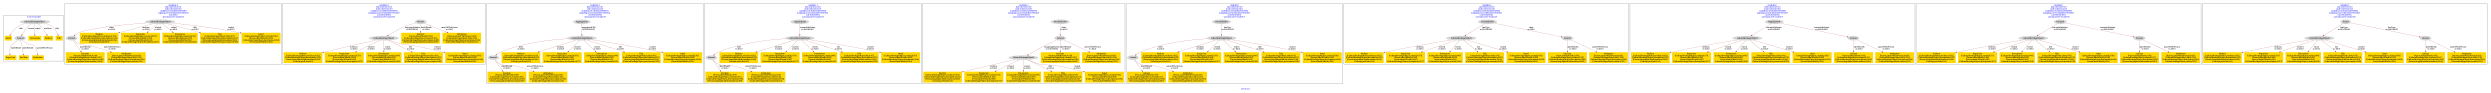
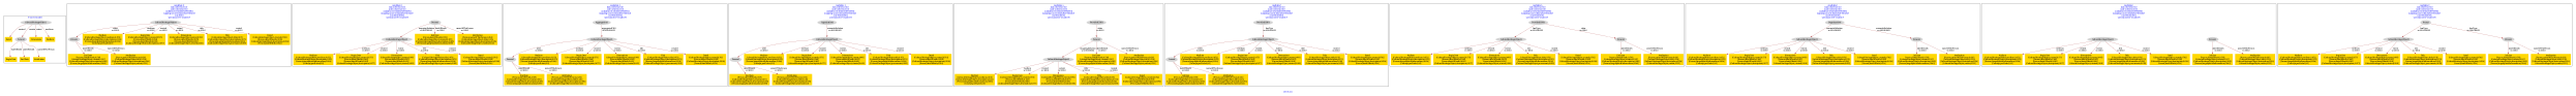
  digraph {
    fontcolor=blue
    fontname=Merriweather
    label="s01-cb.csv"
    remincross=true
    node [fillcolor=gold fontname=Merriweather style=filled shape=plaintext]
    edge [color=brown fontcolor=black fontname=Merriweather]
    n1 [color=white fillcolor=lightgray label=CulturalHeritageObject3 shape=""]
    n2 [label=Dated]
    n3 [color=white fillcolor=lightgray label=Person1 shape=""]
    n4 [label=Dimensions]
    n5 [label=Medium]
-   n6 [label=Title]
    n7 [label="Begin Date"]
    n8 [label="End Date"]
    n9 [label=Attribution]
    n10 [color=white fillcolor=lightgray label=CulturalHeritageObject1 shape=""]
    n11 [color=white fillcolor=lightgray label=Person1 shape=""]
    n12 [label="End Date\n[Person,dateOfDeath,0.539]\n[CulturalHeritageObject,created,0.307]\n[CulturalHeritageObject,description,0.085]\n[Person,biographicalInformation,0.069]"]
    n13 [label="Medium\n[CulturalHeritageObject,medium,0.872]\n[CulturalHeritageObject,description,0.122]\n[Person,biographicalInformation,0.006]\n[Concept,prefLabel,0.0]"]
    n14 [label="Begin Date\n[CulturalHeritageObject,created,0.573]\n[Person,dateOfBirth,0.268]\n[Person,dateOfDeath,0.083]\n[CulturalHeritageObject,description,0.077]"]
    n15 [label="Attribution\n[Person,nameOfThePerson,0.456]\n[CulturalHeritageObject,title,0.226]\n[CulturalHeritageObject,description,0.196]\n[CulturalHeritageObject,extent,0.122]"]
    n16 [label="Dimensions\n[CulturalHeritageObject,extent,0.993]\n[Person,dateOfDeath,0.005]\n[Person,dateOfBirth,0.001]\n[CulturalHeritageObject,created,0.001]"]
    n17 [label="Title\n[CulturalHeritageObject,title,0.871]\n[CulturalHeritageObject,description,0.073]\n[Person,biographicalInformation,0.038]\n[CulturalHeritageObject,provenance,0.019]"]
    n18 [label="Dated\n[CulturalHeritageObject,created,0.782]\n[Person,dateOfDeath,0.098]\n[CulturalHeritageObject,description,0.096]\n[Person,dateOfBirth,0.024]"]
    n19 [color=white fillcolor=lightgray label=Person1 shape=""]
    n20 [color=white fillcolor=lightgray label=CulturalHeritageObject1 shape=""]
    n21 [label="End Date\n[Person,dateOfDeath,0.539]\n[CulturalHeritageObject,created,0.307]\n[CulturalHeritageObject,description,0.085]\n[Person,biographicalInformation,0.069]"]
    n22 [label="Medium\n[CulturalHeritageObject,medium,0.872]\n[CulturalHeritageObject,description,0.122]\n[Person,biographicalInformation,0.006]\n[Concept,prefLabel,0.0]"]
    n23 [label="Begin Date\n[CulturalHeritageObject,created,0.573]\n[Person,dateOfBirth,0.268]\n[Person,dateOfDeath,0.083]\n[CulturalHeritageObject,description,0.077]"]
    n24 [label="Attribution\n[Person,nameOfThePerson,0.456]\n[CulturalHeritageObject,title,0.226]\n[CulturalHeritageObject,description,0.196]\n[CulturalHeritageObject,extent,0.122]"]
    n25 [label="Dimensions\n[CulturalHeritageObject,extent,0.993]\n[Person,dateOfDeath,0.005]\n[Person,dateOfBirth,0.001]\n[CulturalHeritageObject,created,0.001]"]
    n26 [label="Title\n[CulturalHeritageObject,title,0.871]\n[CulturalHeritageObject,description,0.073]\n[Person,biographicalInformation,0.038]\n[CulturalHeritageObject,provenance,0.019]"]
    n27 [label="Dated\n[CulturalHeritageObject,created,0.782]\n[Person,dateOfDeath,0.098]\n[CulturalHeritageObject,description,0.096]\n[Person,dateOfBirth,0.024]"]
    n28 [color=white fillcolor=lightgray label=CulturalHeritageObject1 shape=""]
    n29 [color=white fillcolor=lightgray label=Person1 shape=""]
    n30 [color=white fillcolor=lightgray label=Aggregation1 shape=""]
    n31 [label="End Date\n[Person,dateOfDeath,0.539]\n[CulturalHeritageObject,created,0.307]\n[CulturalHeritageObject,description,0.085]\n[Person,biographicalInformation,0.069]"]
    n32 [label="Medium\n[CulturalHeritageObject,medium,0.872]\n[CulturalHeritageObject,description,0.122]\n[Person,biographicalInformation,0.006]\n[Concept,prefLabel,0.0]"]
    n33 [label="Begin Date\n[CulturalHeritageObject,created,0.573]\n[Person,dateOfBirth,0.268]\n[Person,dateOfDeath,0.083]\n[CulturalHeritageObject,description,0.077]"]
    n34 [label="Attribution\n[Person,nameOfThePerson,0.456]\n[CulturalHeritageObject,title,0.226]\n[CulturalHeritageObject,description,0.196]\n[CulturalHeritageObject,extent,0.122]"]
    n35 [label="Dimensions\n[CulturalHeritageObject,extent,0.993]\n[Person,dateOfDeath,0.005]\n[Person,dateOfBirth,0.001]\n[CulturalHeritageObject,created,0.001]"]
    n36 [label="Title\n[CulturalHeritageObject,title,0.871]\n[CulturalHeritageObject,description,0.073]\n[Person,biographicalInformation,0.038]\n[CulturalHeritageObject,provenance,0.019]"]
    n37 [label="Dated\n[CulturalHeritageObject,created,0.782]\n[Person,dateOfDeath,0.098]\n[CulturalHeritageObject,description,0.096]\n[Person,dateOfBirth,0.024]"]
    n38 [color=white fillcolor=lightgray label=CulturalHeritageObject1 shape=""]
    n39 [color=white fillcolor=lightgray label=Person1 shape=""]
    n40 [color=white fillcolor=lightgray label=Organization1 shape=""]
    n41 [label="End Date\n[Person,dateOfDeath,0.539]\n[CulturalHeritageObject,created,0.307]\n[CulturalHeritageObject,description,0.085]\n[Person,biographicalInformation,0.069]"]
    n42 [label="Medium\n[CulturalHeritageObject,medium,0.872]\n[CulturalHeritageObject,description,0.122]\n[Person,biographicalInformation,0.006]\n[Concept,prefLabel,0.0]"]
    n43 [label="Begin Date\n[CulturalHeritageObject,created,0.573]\n[Person,dateOfBirth,0.268]\n[Person,dateOfDeath,0.083]\n[CulturalHeritageObject,description,0.077]"]
    n44 [label="Attribution\n[Person,nameOfThePerson,0.456]\n[CulturalHeritageObject,title,0.226]\n[CulturalHeritageObject,description,0.196]\n[CulturalHeritageObject,extent,0.122]"]
    n45 [label="Dimensions\n[CulturalHeritageObject,extent,0.993]\n[Person,dateOfDeath,0.005]\n[Person,dateOfBirth,0.001]\n[CulturalHeritageObject,created,0.001]"]
    n46 [label="Title\n[CulturalHeritageObject,title,0.871]\n[CulturalHeritageObject,description,0.073]\n[Person,biographicalInformation,0.038]\n[CulturalHeritageObject,provenance,0.019]"]
    n47 [label="Dated\n[CulturalHeritageObject,created,0.782]\n[Person,dateOfDeath,0.098]\n[CulturalHeritageObject,description,0.096]\n[Person,dateOfBirth,0.024]"]
    n48 [color=white fillcolor=lightgray label=Person1 shape=""]
    n49 [color=white fillcolor=lightgray label=CulturalHeritageObject1 shape=""]
    n50 [color=white fillcolor=lightgray label=ProvidedCHO1 shape=""]
    n51 [label="End Date\n[Person,dateOfDeath,0.539]\n[CulturalHeritageObject,created,0.307]\n[CulturalHeritageObject,description,0.085]\n[Person,biographicalInformation,0.069]"]
    n52 [label="Medium\n[CulturalHeritageObject,medium,0.872]\n[CulturalHeritageObject,description,0.122]\n[Person,biographicalInformation,0.006]\n[Concept,prefLabel,0.0]"]
    n53 [label="Begin Date\n[CulturalHeritageObject,created,0.573]\n[Person,dateOfBirth,0.268]\n[Person,dateOfDeath,0.083]\n[CulturalHeritageObject,description,0.077]"]
    n54 [label="Attribution\n[Person,nameOfThePerson,0.456]\n[CulturalHeritageObject,title,0.226]\n[CulturalHeritageObject,description,0.196]\n[CulturalHeritageObject,extent,0.122]"]
    n55 [label="Dimensions\n[CulturalHeritageObject,extent,0.993]\n[Person,dateOfDeath,0.005]\n[Person,dateOfBirth,0.001]\n[CulturalHeritageObject,created,0.001]"]
    n56 [label="Title\n[CulturalHeritageObject,title,0.871]\n[CulturalHeritageObject,description,0.073]\n[Person,biographicalInformation,0.038]\n[CulturalHeritageObject,provenance,0.019]"]
    n57 [label="Dated\n[CulturalHeritageObject,created,0.782]\n[Person,dateOfDeath,0.098]\n[CulturalHeritageObject,description,0.096]\n[Person,dateOfBirth,0.024]"]
    n58 [color=white fillcolor=lightgray label=CulturalHeritageObject1 shape=""]
    n59 [color=white fillcolor=lightgray label=Person1 shape=""]
    n60 [color=white fillcolor=lightgray label=ProvidedCHO1 shape=""]
    n61 [label="End Date\n[Person,dateOfDeath,0.539]\n[CulturalHeritageObject,created,0.307]\n[CulturalHeritageObject,description,0.085]\n[Person,biographicalInformation,0.069]"]
    n62 [label="Medium\n[CulturalHeritageObject,medium,0.872]\n[CulturalHeritageObject,description,0.122]\n[Person,biographicalInformation,0.006]\n[Concept,prefLabel,0.0]"]
    n63 [label="Begin Date\n[CulturalHeritageObject,created,0.573]\n[Person,dateOfBirth,0.268]\n[Person,dateOfDeath,0.083]\n[CulturalHeritageObject,description,0.077]"]
    n64 [label="Attribution\n[Person,nameOfThePerson,0.456]\n[CulturalHeritageObject,title,0.226]\n[CulturalHeritageObject,description,0.196]\n[CulturalHeritageObject,extent,0.122]"]
    n65 [label="Dimensions\n[CulturalHeritageObject,extent,0.993]\n[Person,dateOfDeath,0.005]\n[Person,dateOfBirth,0.001]\n[CulturalHeritageObject,created,0.001]"]
    n66 [label="Title\n[CulturalHeritageObject,title,0.871]\n[CulturalHeritageObject,description,0.073]\n[Person,biographicalInformation,0.038]\n[CulturalHeritageObject,provenance,0.019]"]
    n67 [label="Dated\n[CulturalHeritageObject,created,0.782]\n[Person,dateOfDeath,0.098]\n[CulturalHeritageObject,description,0.096]\n[Person,dateOfBirth,0.024]"]
    n68 [color=white fillcolor=lightgray label=ProvidedCHO1 shape=""]
    n69 [color=white fillcolor=lightgray label=CulturalHeritageObject1 shape=""]
    n70 [color=white fillcolor=lightgray label=Person1 shape=""]
    n71 [label="End Date\n[Person,dateOfDeath,0.539]\n[CulturalHeritageObject,created,0.307]\n[CulturalHeritageObject,description,0.085]\n[Person,biographicalInformation,0.069]"]
    n72 [label="Medium\n[CulturalHeritageObject,medium,0.872]\n[CulturalHeritageObject,description,0.122]\n[Person,biographicalInformation,0.006]\n[Concept,prefLabel,0.0]"]
    n73 [label="Begin Date\n[CulturalHeritageObject,created,0.573]\n[Person,dateOfBirth,0.268]\n[Person,dateOfDeath,0.083]\n[CulturalHeritageObject,description,0.077]"]
    n74 [label="Attribution\n[Person,nameOfThePerson,0.456]\n[CulturalHeritageObject,title,0.226]\n[CulturalHeritageObject,description,0.196]\n[CulturalHeritageObject,extent,0.122]"]
    n75 [label="Dimensions\n[CulturalHeritageObject,extent,0.993]\n[Person,dateOfDeath,0.005]\n[Person,dateOfBirth,0.001]\n[CulturalHeritageObject,created,0.001]"]
    n76 [label="Title\n[CulturalHeritageObject,title,0.871]\n[CulturalHeritageObject,description,0.073]\n[Person,biographicalInformation,0.038]\n[CulturalHeritageObject,provenance,0.019]"]
    n77 [label="Dated\n[CulturalHeritageObject,created,0.782]\n[Person,dateOfDeath,0.098]\n[CulturalHeritageObject,description,0.096]\n[Person,dateOfBirth,0.024]"]
    n78 [color=white fillcolor=lightgray label=Organization1 shape=""]
    n79 [color=white fillcolor=lightgray label=CulturalHeritageObject1 shape=""]
    n80 [color=white fillcolor=lightgray label=Person1 shape=""]
    n81 [label="End Date\n[Person,dateOfDeath,0.539]\n[CulturalHeritageObject,created,0.307]\n[CulturalHeritageObject,description,0.085]\n[Person,biographicalInformation,0.069]"]
    n82 [label="Medium\n[CulturalHeritageObject,medium,0.872]\n[CulturalHeritageObject,description,0.122]\n[Person,biographicalInformation,0.006]\n[Concept,prefLabel,0.0]"]
    n83 [label="Begin Date\n[CulturalHeritageObject,created,0.573]\n[Person,dateOfBirth,0.268]\n[Person,dateOfDeath,0.083]\n[CulturalHeritageObject,description,0.077]"]
    n84 [label="Attribution\n[Person,nameOfThePerson,0.456]\n[CulturalHeritageObject,title,0.226]\n[CulturalHeritageObject,description,0.196]\n[CulturalHeritageObject,extent,0.122]"]
    n85 [label="Dimensions\n[CulturalHeritageObject,extent,0.993]\n[Person,dateOfDeath,0.005]\n[Person,dateOfBirth,0.001]\n[CulturalHeritageObject,created,0.001]"]
    n86 [label="Title\n[CulturalHeritageObject,title,0.871]\n[CulturalHeritageObject,description,0.073]\n[Person,biographicalInformation,0.038]\n[CulturalHeritageObject,provenance,0.019]"]
    n87 [label="Dated\n[CulturalHeritageObject,created,0.782]\n[Person,dateOfDeath,0.098]\n[CulturalHeritageObject,description,0.096]\n[Person,dateOfBirth,0.024]"]
-   n88 [color=white fillcolor=lightgray label=Concept1 shape=""]
    n89 [color=white fillcolor=lightgray label=CulturalHeritageObject1 shape=""]
    n90 [color=white fillcolor=lightgray label=Person1 shape=""]
    n91 [label="End Date\n[Person,dateOfDeath,0.539]\n[CulturalHeritageObject,created,0.307]\n[CulturalHeritageObject,description,0.085]\n[Person,biographicalInformation,0.069]"]
    n92 [label="Medium\n[CulturalHeritageObject,medium,0.872]\n[CulturalHeritageObject,description,0.122]\n[Person,biographicalInformation,0.006]\n[Concept,prefLabel,0.0]"]
    n93 [label="Begin Date\n[CulturalHeritageObject,created,0.573]\n[Person,dateOfBirth,0.268]\n[Person,dateOfDeath,0.083]\n[CulturalHeritageObject,description,0.077]"]
    n94 [label="Attribution\n[Person,nameOfThePerson,0.456]\n[CulturalHeritageObject,title,0.226]\n[CulturalHeritageObject,description,0.196]\n[CulturalHeritageObject,extent,0.122]"]
    n95 [label="Dimensions\n[CulturalHeritageObject,extent,0.993]\n[Person,dateOfDeath,0.005]\n[Person,dateOfBirth,0.001]\n[CulturalHeritageObject,created,0.001]"]
    n96 [label="Title\n[CulturalHeritageObject,title,0.871]\n[CulturalHeritageObject,description,0.073]\n[Person,biographicalInformation,0.038]\n[CulturalHeritageObject,provenance,0.019]"]
    n97 [label="Dated\n[CulturalHeritageObject,created,0.782]\n[Person,dateOfDeath,0.098]\n[CulturalHeritageObject,description,0.096]\n[Person,dateOfBirth,0.024]"]
    n98 [color=white fillcolor=lightgray label=Proxy1 shape=""]
    n99 [color=white fillcolor=lightgray label=CulturalHeritageObject1 shape=""]
    n100 [color=white fillcolor=lightgray label=Person1 shape=""]
    n101 [label="End Date\n[Person,dateOfDeath,0.539]\n[CulturalHeritageObject,created,0.307]\n[CulturalHeritageObject,description,0.085]\n[Person,biographicalInformation,0.069]"]
    n102 [label="Medium\n[CulturalHeritageObject,medium,0.872]\n[CulturalHeritageObject,description,0.122]\n[Person,biographicalInformation,0.006]\n[Concept,prefLabel,0.0]"]
    n103 [label="Begin Date\n[CulturalHeritageObject,created,0.573]\n[Person,dateOfBirth,0.268]\n[Person,dateOfDeath,0.083]\n[CulturalHeritageObject,description,0.077]"]
    n104 [label="Attribution\n[Person,nameOfThePerson,0.456]\n[CulturalHeritageObject,title,0.226]\n[CulturalHeritageObject,description,0.196]\n[CulturalHeritageObject,extent,0.122]"]
    n105 [label="Dimensions\n[CulturalHeritageObject,extent,0.993]\n[Person,dateOfDeath,0.005]\n[Person,dateOfBirth,0.001]\n[CulturalHeritageObject,created,0.001]"]
    n106 [label="Title\n[CulturalHeritageObject,title,0.871]\n[CulturalHeritageObject,description,0.073]\n[Person,biographicalInformation,0.038]\n[CulturalHeritageObject,provenance,0.019]"]
    n107 [label="Dated\n[CulturalHeritageObject,created,0.782]\n[Person,dateOfDeath,0.098]\n[CulturalHeritageObject,description,0.096]\n[Person,dateOfBirth,0.024]"]
    subgraph cluster_1 {
      label="8-correct model"
      n1
      n2
      n3
      n4
      n5
-     n6
      n7
      n8
      n9
    }
    subgraph cluster_2 {
      label="candidate 0\nlink coherence:0.0\nnode coherence:0.0\nconfidence:0.7266027259585911\nmapping score:0.3612485277004827\ncost:800.0\n-precision:0.75-recall:0.75"
      n10
      n11
      n12
      n13
      n14
      n15
      n16
      n17
      n18
    }
    subgraph cluster_3 {
      label="candidate 1\nlink coherence:0.0\nnode coherence:0.0\nconfidence:0.7266027259585911\nmapping score:0.3612485277004827\ncost:800.010002\n-precision:0.75-recall:0.75"
      n19
      n20
      n21
      n22
      n23
      n24
      n25
      n26
      n27
    }
    subgraph cluster_4 {
      label="candidate 2\nlink coherence:0.0\nnode coherence:0.0\nconfidence:0.7266027259585911\nmapping score:0.3612485277004827\ncost:900.010002\n-precision:0.67-recall:0.75"
      n28
      n29
      n30
      n31
      n32
      n33
      n34
      n35
      n36
      n37
    }
    subgraph cluster_5 {
      label="candidate 3\nlink coherence:0.0\nnode coherence:0.0\nconfidence:0.7266027259585911\nmapping score:0.3612485277004827\ncost:900.010002\n-precision:0.67-recall:0.75"
      n38
      n39
      n40
      n41
      n42
      n43
      n44
      n45
      n46
      n47
    }
    subgraph cluster_6 {
      label="candidate 4\nlink coherence:0.0\nnode coherence:0.0\nconfidence:0.7266027259585911\nmapping score:0.3612485277004827\ncost:900.010002\n-precision:0.67-recall:0.75"
      n48
      n49
      n50
      n51
      n52
      n53
      n54
      n55
      n56
      n57
    }
    subgraph cluster_7 {
      label="candidate 5\nlink coherence:0.0\nnode coherence:0.0\nconfidence:0.7266027259585911\nmapping score:0.3612485277004827\ncost:900.010002\n-precision:0.67-recall:0.75"
      n58
      n59
      n60
      n61
      n62
      n63
      n64
      n65
      n66
      n67
    }
    subgraph cluster_8 {
      label="candidate 6\nlink coherence:0.0\nnode coherence:0.0\nconfidence:0.7266027259585911\nmapping score:0.3612485277004827\ncost:900.010002\n-precision:0.67-recall:0.75"
      n68
      n69
      n70
      n71
      n72
      n73
      n74
      n75
      n76
      n77
    }
    subgraph cluster_9 {
      label="candidate 7\nlink coherence:0.0\nnode coherence:0.0\nconfidence:0.7266027259585911\nmapping score:0.3612485277004827\ncost:900.020004\n-precision:0.67-recall:0.75"
      n78
      n79
      n80
      n81
      n82
      n83
      n84
      n85
      n86
      n87
    }
    subgraph cluster_10 {
      label="candidate 8\nlink coherence:0.0\nnode coherence:0.0\nconfidence:0.7266027259585911\nmapping score:0.3612485277004827\ncost:900.020004\n-precision:0.67-recall:0.75"
-     n88
      n89
      n90
      n91
      n92
      n93
      n94
      n95
      n96
      n97
    }
    subgraph cluster_11 {
      label="candidate 9\nlink coherence:0.0\nnode coherence:0.0\nconfidence:0.7266027259585911\nmapping score:0.3612485277004827\ncost:900.020004\n-precision:0.67-recall:0.75"
      n98
      n99
      n100
      n101
      n102
      n103
      n104
      n105
      n106
      n107
    }
-   n1 -> n2 [label=title]
+   n1 -> n2 [label=created]
    n1 -> n3 [label=creator]
    n1 -> n4 [label=extent]
    n1 -> n5 [label=medium]
-   n1 -> n6 [label=title]
    n3 -> n7 [label=dateOfBirth]
    n3 -> n8 [label=dateOfDeath]
    n3 -> n9 [label=nameOfThePerson]
    n10 -> n11 [label="sitter\nw=100.0"]
    n10 -> n13 [label="medium\nw=100.0"]
    n10 -> n14 [label="created\nw=100.0"]
    n10 -> n16 [label="extent\nw=100.0"]
    n10 -> n17 [label="title\nw=100.0"]
    n10 -> n18 [label="created\nw=100.0"]
    n11 -> n12 [label="dateOfDeath\nw=100.0"]
    n11 -> n15 [label="nameOfThePerson\nw=100.0"]
    n19 -> n20 [label="mappingRelation\nw=100.010002"]
    n19 -> n21 [label="dateOfDeath\nw=100.0"]
    n19 -> n24 [label="nameOfThePerson\nw=100.0"]
    n20 -> n22 [label="medium\nw=100.0"]
    n20 -> n23 [label="created\nw=100.0"]
    n20 -> n25 [label="extent\nw=100.0"]
    n20 -> n26 [label="title\nw=100.0"]
    n20 -> n27 [label="created\nw=100.0"]
    n28 -> n29 [label="sitter\nw=100.0"]
    n28 -> n32 [label="medium\nw=100.0"]
    n28 -> n33 [label="created\nw=100.0"]
    n28 -> n35 [label="extent\nw=100.0"]
    n28 -> n36 [label="title\nw=100.0"]
    n28 -> n37 [label="created\nw=100.0"]
    n29 -> n31 [label="dateOfDeath\nw=100.0"]
    n29 -> n34 [label="nameOfThePerson\nw=100.0"]
    n30 -> n28 [label="aggregatedCHO\nw=100.010002"]
    n38 -> n39 [label="sitter\nw=100.0"]
    n38 -> n42 [label="medium\nw=100.0"]
    n38 -> n43 [label="created\nw=100.0"]
    n38 -> n45 [label="extent\nw=100.0"]
    n38 -> n46 [label="title\nw=100.0"]
    n38 -> n47 [label="created\nw=100.0"]
    n39 -> n41 [label="dateOfDeath\nw=100.0"]
    n39 -> n44 [label="nameOfThePerson\nw=100.0"]
    n40 -> n38 [label="semanticRelation\nw=100.010002"]
    n48 -> n49 [label="mappingRelation\nw=100.010002"]
    n48 -> n51 [label="dateOfDeath\nw=100.0"]
    n48 -> n54 [label="nameOfThePerson\nw=100.0"]
    n49 -> n52 [label="medium\nw=100.0"]
    n49 -> n53 [label="created\nw=100.0"]
    n49 -> n55 [label="extent\nw=100.0"]
    n49 -> n56 [label="title\nw=100.0"]
    n49 -> n57 [label="created\nw=100.0"]
    n50 -> n48 [label="sitter\nw=100.0"]
    n58 -> n59 [label="sitter\nw=100.0"]
    n58 -> n62 [label="medium\nw=100.0"]
    n58 -> n63 [label="created\nw=100.0"]
    n58 -> n65 [label="extent\nw=100.0"]
    n58 -> n66 [label="title\nw=100.0"]
    n58 -> n67 [label="created\nw=100.0"]
    n59 -> n61 [label="dateOfDeath\nw=100.0"]
    n59 -> n64 [label="nameOfThePerson\nw=100.0"]
    n60 -> n58 [label="hasType\nw=100.010002"]
    n68 -> n69 [label="hasType\nw=100.010002"]
    n68 -> n70 [label="sitter\nw=100.0"]
    n69 -> n72 [label="medium\nw=100.0"]
    n69 -> n73 [label="created\nw=100.0"]
    n69 -> n75 [label="extent\nw=100.0"]
    n69 -> n76 [label="title\nw=100.0"]
    n69 -> n77 [label="created\nw=100.0"]
    n70 -> n71 [label="dateOfDeath\nw=100.0"]
    n70 -> n74 [label="nameOfThePerson\nw=100.0"]
    n78 -> n79 [label="semanticRelation\nw=100.010002"]
    n78 -> n80 [label="semanticRelation\nw=100.010002"]
    n79 -> n82 [label="medium\nw=100.0"]
    n79 -> n83 [label="created\nw=100.0"]
    n79 -> n85 [label="extent\nw=100.0"]
    n79 -> n86 [label="title\nw=100.0"]
    n79 -> n87 [label="created\nw=100.0"]
    n80 -> n81 [label="dateOfDeath\nw=100.0"]
    n80 -> n84 [label="nameOfThePerson\nw=100.0"]
-   n88 -> n89 [label="semanticRelation\nw=100.010002"]
-   n88 -> n90 [label="semanticRelation\nw=100.010002"]
    n89 -> n92 [label="medium\nw=100.0"]
    n89 -> n93 [label="created\nw=100.0"]
    n89 -> n95 [label="extent\nw=100.0"]
    n89 -> n96 [label="title\nw=100.0"]
    n89 -> n97 [label="created\nw=100.0"]
    n90 -> n91 [label="dateOfDeath\nw=100.0"]
    n90 -> n94 [label="nameOfThePerson\nw=100.0"]
    n98 -> n99 [label="hasType\nw=100.010002"]
    n98 -> n100 [label="hasType\nw=100.010002"]
    n99 -> n102 [label="medium\nw=100.0"]
    n99 -> n103 [label="created\nw=100.0"]
    n99 -> n105 [label="extent\nw=100.0"]
    n99 -> n106 [label="title\nw=100.0"]
    n99 -> n107 [label="created\nw=100.0"]
    n100 -> n101 [label="dateOfDeath\nw=100.0"]
    n100 -> n104 [label="nameOfThePerson\nw=100.0"]
  }
